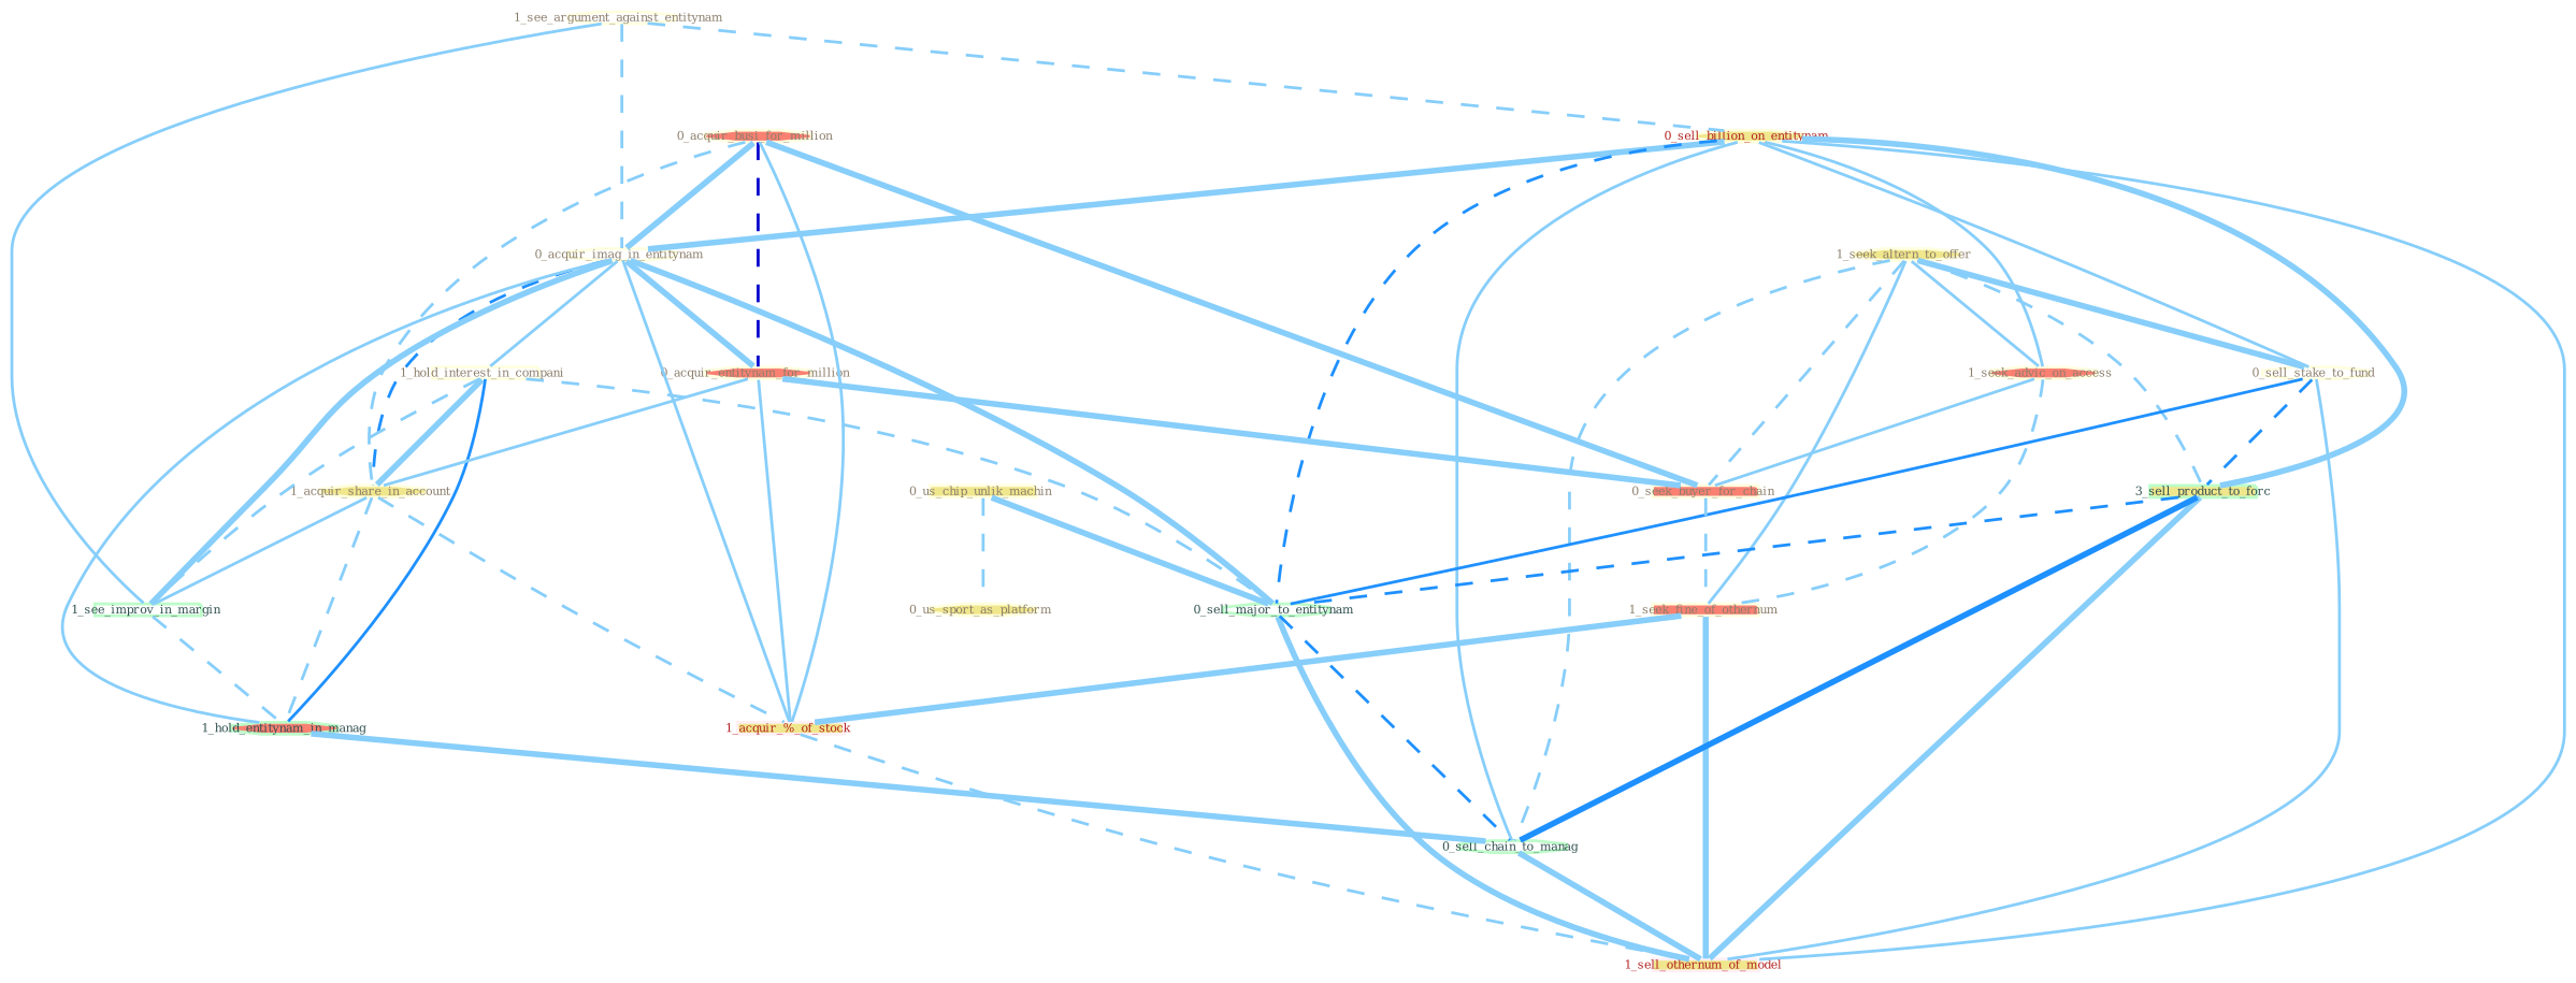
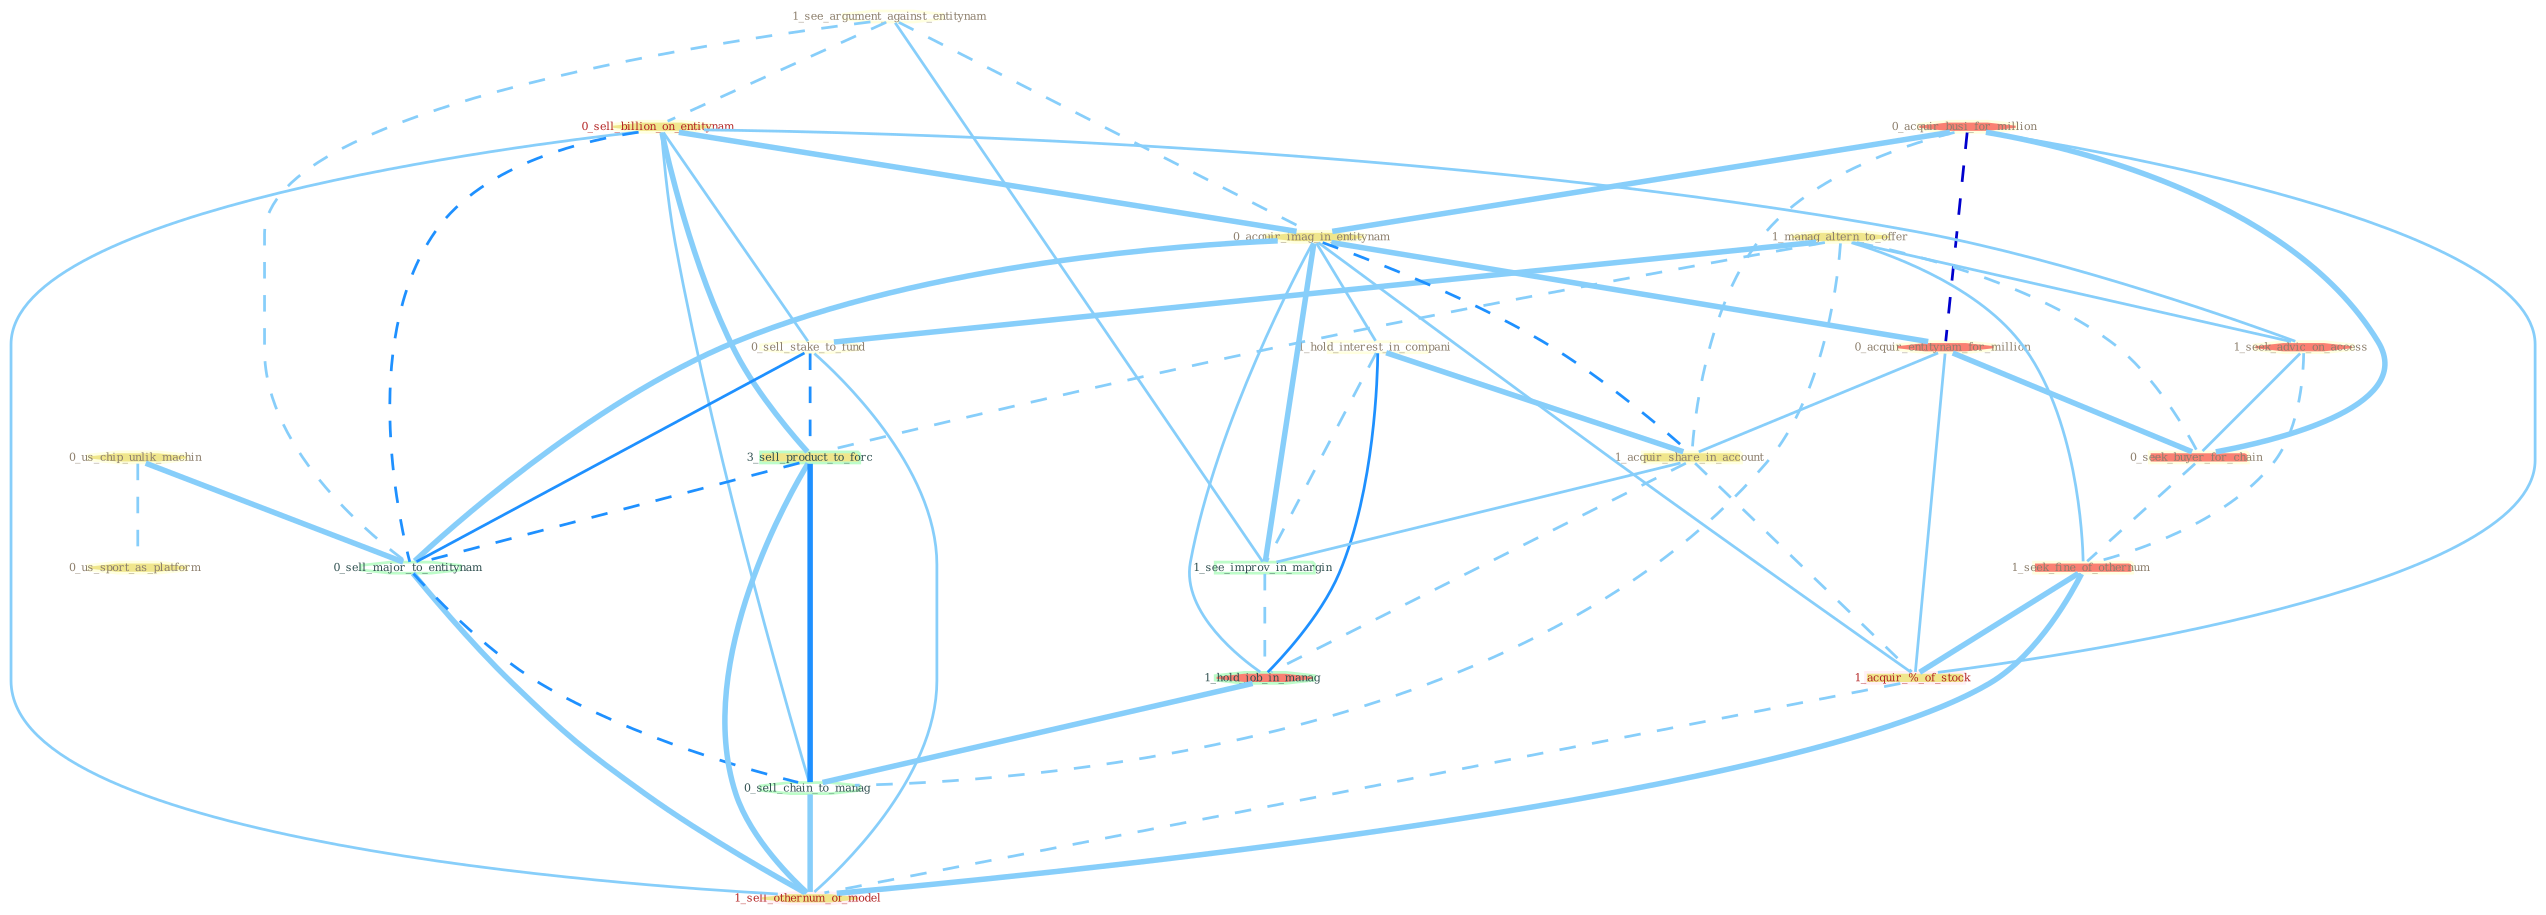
  graph {
    node [color="#ffffe0" fillcolor=khaki fixedsize=true fontcolor="#8b7d6b" fontsize=4 shape=octagon style=filled]
    edge [color="#87cefa" style=dashed w=1]
-   "0_us_chip_unlik_machin " [height=.06 shape=note width=.5]
+   "0_us_chip_unlik_machin " [height=.06 width=.5]
    "1_see_argument_against_entitynam " [fillcolor=white height=.06 width=.5]
    "0_acquir_busi_for_million " [fillcolor=salmon height=.06 width=.5]
    "0_sell_billion_on_entitynam " [fontcolor="#b22222" height=.06 width=.5]
-   "1_seek_altern_to_offer " [height=.06 width=.5]
+   "1_seek_altern_to_offer " [height=.06 width=.5 label="1_manag_altern_to_offer"]
    "1_seek_advic_on_access " [fillcolor=salmon height=.06 width=.5]
-   "0_acquir_imag_in_entitynam " [fillcolor=white height=.06 width=.5]
+   "0_acquir_imag_in_entitynam " [height=.06 width=.5]
    "1_hold_interest_in_compani " [fillcolor=white height=.06 shape=note width=.5]
    "0_sell_stake_to_fund " [fillcolor=white height=.06 width=.5]
    "0_us_sport_as_platform " [height=.06 width=.5]
    "0_acquir_entitynam_for_million " [fillcolor=salmon height=.06 width=.5]
-   "1_acquir_share_in_account " [height=.06 width=.5]
+   "1_acquir_share_in_account " [height=.06 shape=note width=.5]
    "0_seek_buyer_for_chain " [fillcolor=salmon height=.06 shape=note width=.5]
    "1_seek_fine_of_othernum " [fillcolor=salmon height=.06 shape=note width=.5]
    "1_acquir_%_of_stock " [color="#fff0f5" fontcolor="#b22222" height=.06 shape=note width=.5]
-   "1_sell_othernum_of_model " [color="#fff0f5" fontcolor="#b22222" height=.06 shape=note width=.5]
+   "1_sell_othernum_of_model " [color="#fff0f5" fontcolor="#b22222" height=.06 width=.5]
    "0_sell_major_to_entitynam " [color="#BDFCC9" fillcolor=white fontcolor="#2f4f4f" height=.06 width=.5]
    "1_see_improv_in_margin " [color="#BDFCC9" fillcolor=white fontcolor="#2f4f4f" height=.06 shape=note width=.5]
    n19 [color="#BDFCC9" fontcolor="#2f4f4f" height=.06 label="3_sell_product_to_forc" shape=note width=.5]
    "0_sell_chain_to_manag " [color="#BDFCC9" fillcolor=white fontcolor="#2f4f4f" height=.06 width=.5]
-   "1_hold_job_in_manag " [color="#BDFCC9" fillcolor=salmon fontcolor="#2f4f4f" height=.06 width=.5 label="1_hold_entitynam_in_manag"]
+   "1_hold_job_in_manag " [color="#BDFCC9" fillcolor=salmon fontcolor="#2f4f4f" height=.06 width=.5]
    subgraph sub_1 {
      "0_us_chip_unlik_machin "
      "1_see_argument_against_entitynam "
      "0_acquir_busi_for_million "
      "0_sell_billion_on_entitynam "
      "1_seek_altern_to_offer "
      "1_seek_advic_on_access "
      "0_acquir_imag_in_entitynam "
      "1_hold_interest_in_compani "
      "0_sell_stake_to_fund "
      "0_us_sport_as_platform "
      "0_acquir_entitynam_for_million "
      "1_acquir_share_in_account "
      "0_seek_buyer_for_chain "
      "1_seek_fine_of_othernum "
    }
    subgraph sub_2 {
      "1_acquir_%_of_stock "
      "1_sell_othernum_of_model "
    }
    "0_us_chip_unlik_machin " -- "0_us_sport_as_platform "
    "0_us_chip_unlik_machin " -- "0_sell_major_to_entitynam " [style=bold]
    "1_see_argument_against_entitynam " -- "0_sell_billion_on_entitynam "
    "1_see_argument_against_entitynam " -- "0_acquir_imag_in_entitynam "
-   "1_hold_interest_in_compani " -- "0_sell_major_to_entitynam "
+   "1_see_argument_against_entitynam " -- "0_sell_major_to_entitynam "
    "1_see_argument_against_entitynam " -- "1_see_improv_in_margin " [style=solid]
    "0_acquir_busi_for_million " -- "0_acquir_imag_in_entitynam " [style=bold]
    "0_acquir_busi_for_million " -- "0_acquir_entitynam_for_million " [color="#0000cd" w=3]
    "0_acquir_busi_for_million " -- "1_acquir_share_in_account "
    "0_acquir_busi_for_million " -- "0_seek_buyer_for_chain " [style=bold]
    "0_acquir_busi_for_million " -- "1_acquir_%_of_stock " [style=solid]
    "0_sell_billion_on_entitynam " -- "1_seek_advic_on_access " [style=solid]
    "0_sell_billion_on_entitynam " -- "0_acquir_imag_in_entitynam " [style=bold]
    "0_sell_billion_on_entitynam " -- "0_sell_stake_to_fund " [style=solid]
    "0_sell_billion_on_entitynam " -- "1_sell_othernum_of_model " [style=solid]
    "0_sell_billion_on_entitynam " -- "0_sell_major_to_entitynam " [color="#1e90ff" w=2]
    "0_sell_billion_on_entitynam " -- n19 [style=bold]
    "0_sell_billion_on_entitynam " -- "0_sell_chain_to_manag " [style=solid]
    "1_seek_altern_to_offer " -- "1_seek_advic_on_access " [style=solid]
    "1_seek_altern_to_offer " -- "0_sell_stake_to_fund " [style=bold]
    "1_seek_altern_to_offer " -- "0_seek_buyer_for_chain "
    "1_seek_altern_to_offer " -- "1_seek_fine_of_othernum " [style=solid]
    "1_seek_altern_to_offer " -- n19
    "1_seek_altern_to_offer " -- "0_sell_chain_to_manag "
    "1_seek_advic_on_access " -- "0_seek_buyer_for_chain " [style=solid]
    "1_seek_advic_on_access " -- "1_seek_fine_of_othernum "
    "0_acquir_imag_in_entitynam " -- "1_hold_interest_in_compani " [style=solid]
    "0_acquir_imag_in_entitynam " -- "0_acquir_entitynam_for_million " [style=bold]
    "0_acquir_imag_in_entitynam " -- "1_acquir_share_in_account " [color="#1e90ff" w=2]
    "0_acquir_imag_in_entitynam " -- "1_acquir_%_of_stock " [style=solid]
    "0_acquir_imag_in_entitynam " -- "0_sell_major_to_entitynam " [style=bold]
    "0_acquir_imag_in_entitynam " -- "1_see_improv_in_margin " [style=bold]
    "0_acquir_imag_in_entitynam " -- "1_hold_job_in_manag " [style=solid]
    "1_hold_interest_in_compani " -- "1_acquir_share_in_account " [style=bold]
    "1_hold_interest_in_compani " -- "1_see_improv_in_margin "
    "1_hold_interest_in_compani " -- "1_hold_job_in_manag " [color="#1e90ff" style=solid w=2]
    "0_sell_stake_to_fund " -- "1_sell_othernum_of_model " [style=solid]
    "0_sell_stake_to_fund " -- "0_sell_major_to_entitynam " [color="#1e90ff" style=solid w=2]
    "0_sell_stake_to_fund " -- n19 [color="#1e90ff" w=2]
    "0_acquir_entitynam_for_million " -- "1_acquir_share_in_account " [style=solid]
    "0_acquir_entitynam_for_million " -- "0_seek_buyer_for_chain " [style=bold]
    "0_acquir_entitynam_for_million " -- "1_acquir_%_of_stock " [style=solid]
    "1_acquir_share_in_account " -- "1_acquir_%_of_stock "
    "1_acquir_share_in_account " -- "1_see_improv_in_margin " [style=solid]
    "1_acquir_share_in_account " -- "1_hold_job_in_manag "
    "0_seek_buyer_for_chain " -- "1_seek_fine_of_othernum "
    "1_seek_fine_of_othernum " -- "1_acquir_%_of_stock " [style=bold]
    "1_seek_fine_of_othernum " -- "1_sell_othernum_of_model " [style=bold]
    "1_acquir_%_of_stock " -- "1_sell_othernum_of_model "
    "0_sell_major_to_entitynam " -- "1_sell_othernum_of_model " [style=bold]
    "0_sell_major_to_entitynam " -- "0_sell_chain_to_manag " [color="#1e90ff" w=2]
    "1_see_improv_in_margin " -- "1_hold_job_in_manag "
    n19 -- "1_sell_othernum_of_model " [style=bold]
    n19 -- "0_sell_major_to_entitynam " [color="#1e90ff" w=2]
    n19 -- "0_sell_chain_to_manag " [color="#1e90ff" style=bold w=2]
    "0_sell_chain_to_manag " -- "1_sell_othernum_of_model " [style=bold]
    "1_hold_job_in_manag " -- "0_sell_chain_to_manag " [style=bold]
  }
